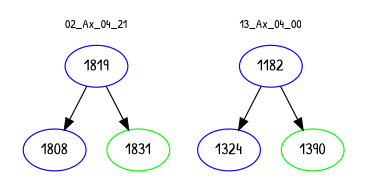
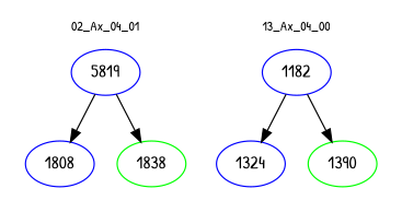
  digraph {
    fontname="Patrick Hand"
    node [color=blue fontname="Patrick Hand"]
    edge [color=black fontname="Patrick Hand"]
-   n1 [label=1819]
+   n1 [label=5819]
    n2 [label=1808]
-   n3 [color=green label=1831]
+   n3 [color=green label=1838]
    n4 [label=1182]
    n5 [label=1324]
    n6 [color=green label=1390]
    subgraph cluster_1 {
      color=white
      fontsize=10
-     label="02_Ax_04_21"
+     label="02_Ax_04_01"
      n1
      n2
      n3
    }
    subgraph cluster_2 {
      color=white
      fontsize=10
      label="13_Ax_04_00"
      n4
      n5
      n6
    }
    n1 -> n2
    n1 -> n3
    n4 -> n5
    n4 -> n6
  }
